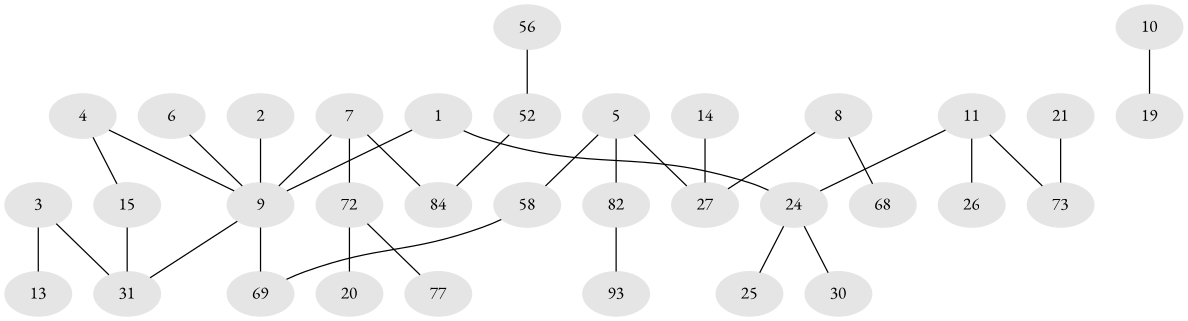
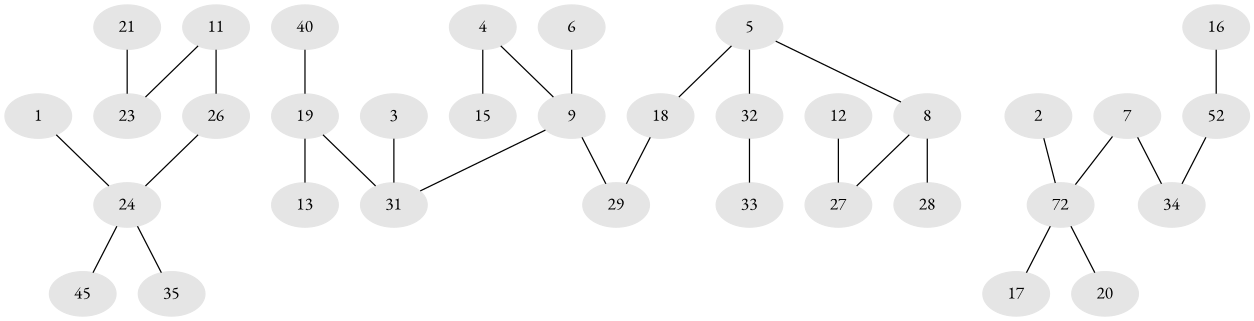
  graph {
    fontname="EB Garamond"
    node [color=gray90 fontname="EB Garamond" style=filled]
    edge [fontname="EB Garamond" weight=1.0]
    1
    9
    24
    31
-   29 [label=69]
-   25
-   30
+   29
+   25 [label=45]
+   30 [label=35]
    2
    3
    13
    4
    15
    5
    8
-   18 [label=58]
-   32 [label=82]
+   18
+   32
    27
-   28 [label=68]
-   33 [label=93]
+   28
+   33
    6
    7
    n22 [label=72]
-   34 [label=84]
-   17 [label=77]
+   34
+   17
    20
-   10
+   10 [label=40]
    19
    11
-   23 [label=73]
+   23
    26
-   14
+   14 [label=12]
    n32 [label=52]
-   16 [label=56]
+   16
    21
-   1 -- 9
    1 -- 24
    9 -- 31
    9 -- 29
    24 -- 25
    24 -- 30
-   2 -- 9
+   2 -- n22
    3 -- 31
-   3 -- 13
+   19 -- 13
    4 -- 9
    4 -- 15
-   5 -- 27
+   5 -- 8
    5 -- 18
    5 -- 32
    8 -- 27
    8 -- 28
    18 -- 29
    32 -- 33
    6 -- 9
-   7 -- 9
    7 -- n22
    7 -- 34
    n22 -- 17
    n22 -- 20
    10 -- 19
-   15 -- 31
-   11 -- 24
+   19 -- 31
+   26 -- 24
    11 -- 23
    11 -- 26
    14 -- 27
    n32 -- 34
    16 -- n32
    21 -- 23
  }
